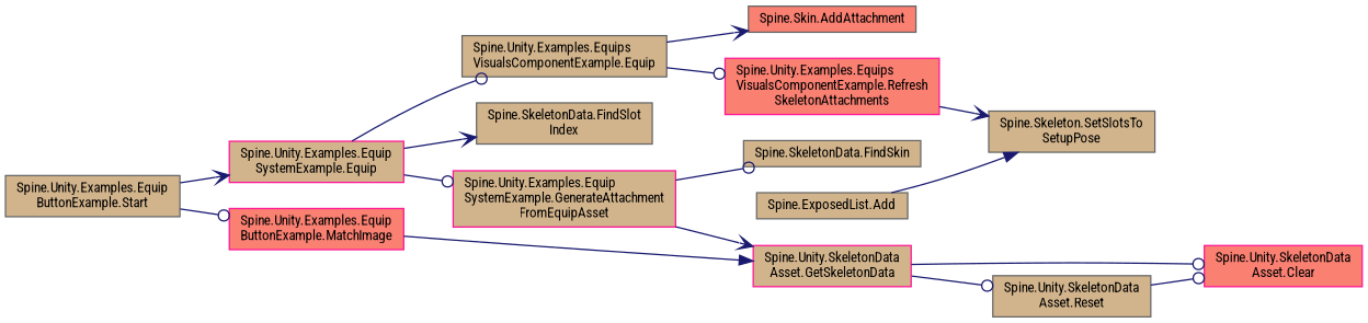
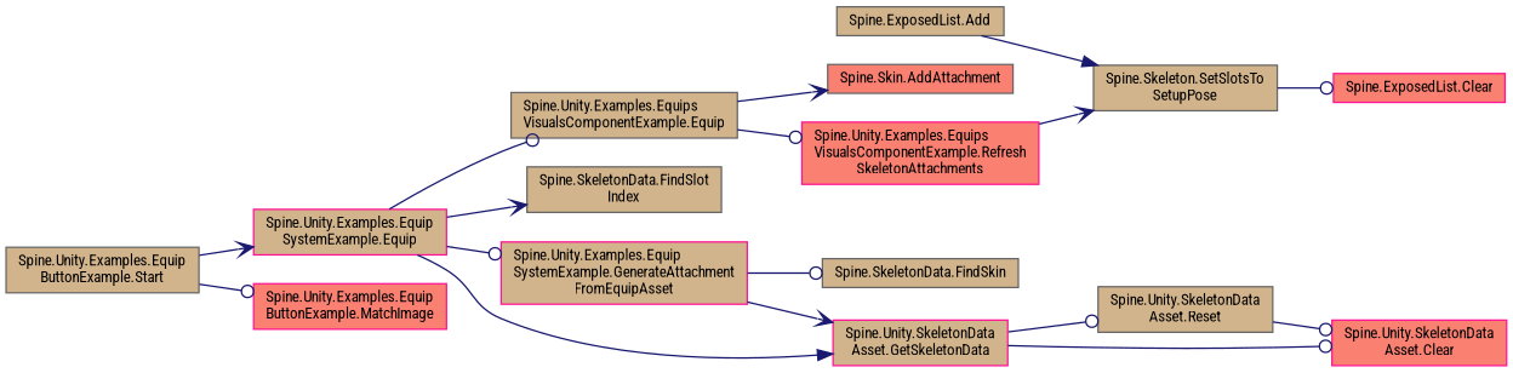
  digraph {
    fontname="Roboto Condensed"
    rankdir=LR
    node [color=gray40 fillcolor=tan fontname="Roboto Condensed" fontsize=10 shape=record style=filled]
    edge [arrowhead=odot color=midnightblue fontname="Roboto Condensed" fontsize=10 labelfontname=Helvetica labelfontsize=10 style=solid]
    n1 [fontcolor=black height=0.2 label="Spine.Unity.Examples.Equip\lButtonExample.Start" width=0.4]
    n2 [color=deeppink height=0.2 label="Spine.Unity.Examples.Equip\lSystemExample.Equip" width=0.4]
    n3 [color=deeppink fillcolor=salmon height=0.2 label="Spine.Unity.Examples.Equip\lButtonExample.MatchImage" width=0.4]
    n4 [height=0.2 label="Spine.Unity.Examples.Equips\lVisualsComponentExample.Equip" width=0.4]
    n5 [height=0.2 label="Spine.SkeletonData.FindSlot\lIndex" width=0.4]
    n6 [color=deeppink height=0.2 label="Spine.Unity.Examples.Equip\lSystemExample.GenerateAttachment\lFromEquipAsset" width=0.4]
    n7 [color=deeppink height=0.2 label="Spine.Unity.SkeletonData\lAsset.GetSkeletonData" width=0.4]
    n8 [fillcolor=salmon height=0.2 label="Spine.Skin.AddAttachment" width=0.4]
    n9 [color=deeppink fillcolor=salmon height=0.2 label="Spine.Unity.Examples.Equips\lVisualsComponentExample.Refresh\lSkeletonAttachments" width=0.4]
    n10 [height=0.2 label="Spine.SkeletonData.FindSkin" width=0.4]
    n11 [color=deeppink fillcolor=salmon height=0.2 label="Spine.Unity.SkeletonData\lAsset.Clear" width=0.4]
    n12 [height=0.2 label="Spine.Unity.SkeletonData\lAsset.Reset" width=0.4]
    n13 [height=0.2 label="Spine.Skeleton.SetSlotsTo\lSetupPose" width=0.4]
+   n14 [color=deeppink fillcolor=salmon height=0.2 label="Spine.ExposedList.Clear" width=0.4]
    n15 [height=0.2 label="Spine.ExposedList.Add" width=0.4]
    n1 -> n2 [arrowhead=vee]
    n1 -> n3
    n2 -> n4
    n2 -> n5 [arrowhead=vee]
    n2 -> n6
-   n3 -> n7 [arrowhead=normal]
+   n2 -> n7 [arrowhead=normal]
    n4 -> n8 [arrowhead=vee]
    n4 -> n9
    n6 -> n7 [arrowhead=vee]
    n6 -> n10
    n7 -> n11
    n7 -> n12
    n9 -> n13 [arrowhead=vee]
    n12 -> n11
+   n13 -> n14
    n15 -> n13 [arrowhead=normal]
  }
